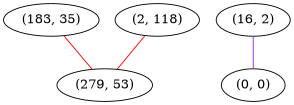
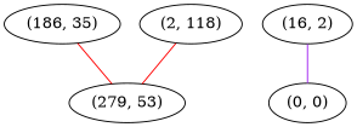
  graph {
    edge [color=red weight=1]
    n1 [label="(279, 53)"]
-   "(183, 35)"
+   "(183, 35)" [label="(186, 35)"]
    "(2, 118)"
    "(16, 2)"
    "(0, 0)"
    "(183, 35)" -- n1
    "(2, 118)" -- n1
    "(16, 2)" -- "(0, 0)" [color=purple weight=4]
  }
